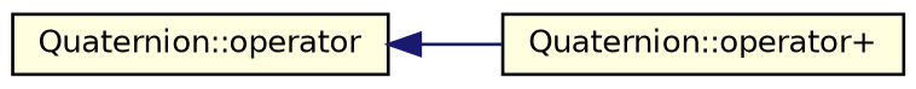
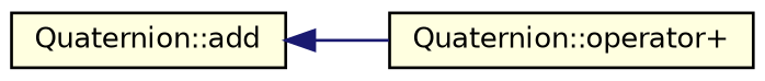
  digraph {
    rankdir=LR
    fontname="DejaVu Sans"
    node [color=black fillcolor=lightyellow fontname="DejaVu Sans" fontsize=10 shape=record style=filled]
-   n1 [fontcolor=black height=0.2 label="Quaternion::operator" width=0.4]
+   n1 [fontcolor=black height=0.2 label="Quaternion::add" width=0.4]
    n2 [height=0.2 label="Quaternion::operator+" width=0.4]
    n1 -> n2 [color=midnightblue dir=back fontname="DejaVu Sans" fontsize=10 labelfontname=Helvetica labelfontsize=10 style=solid]
  }
